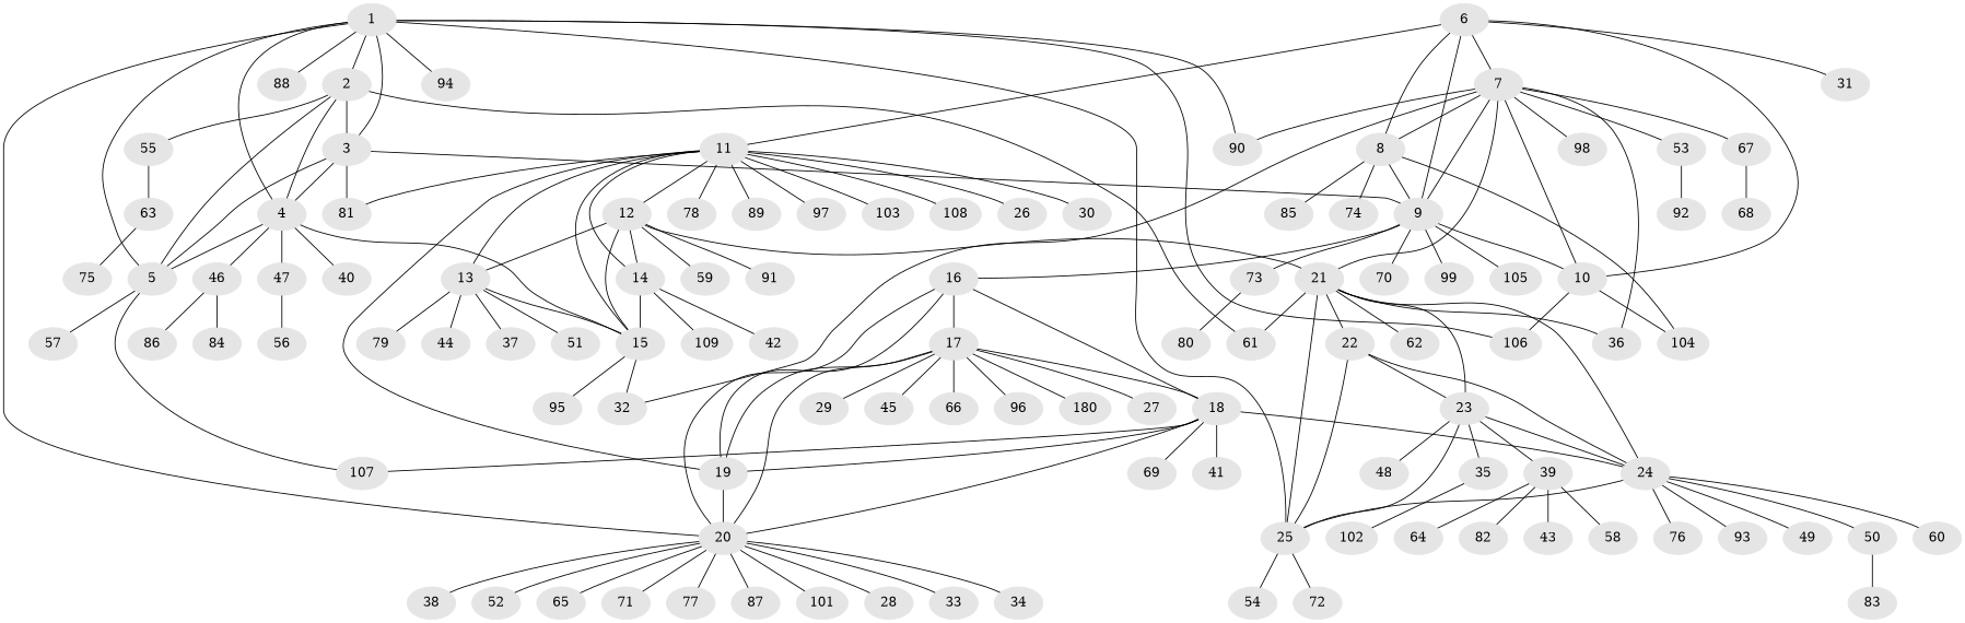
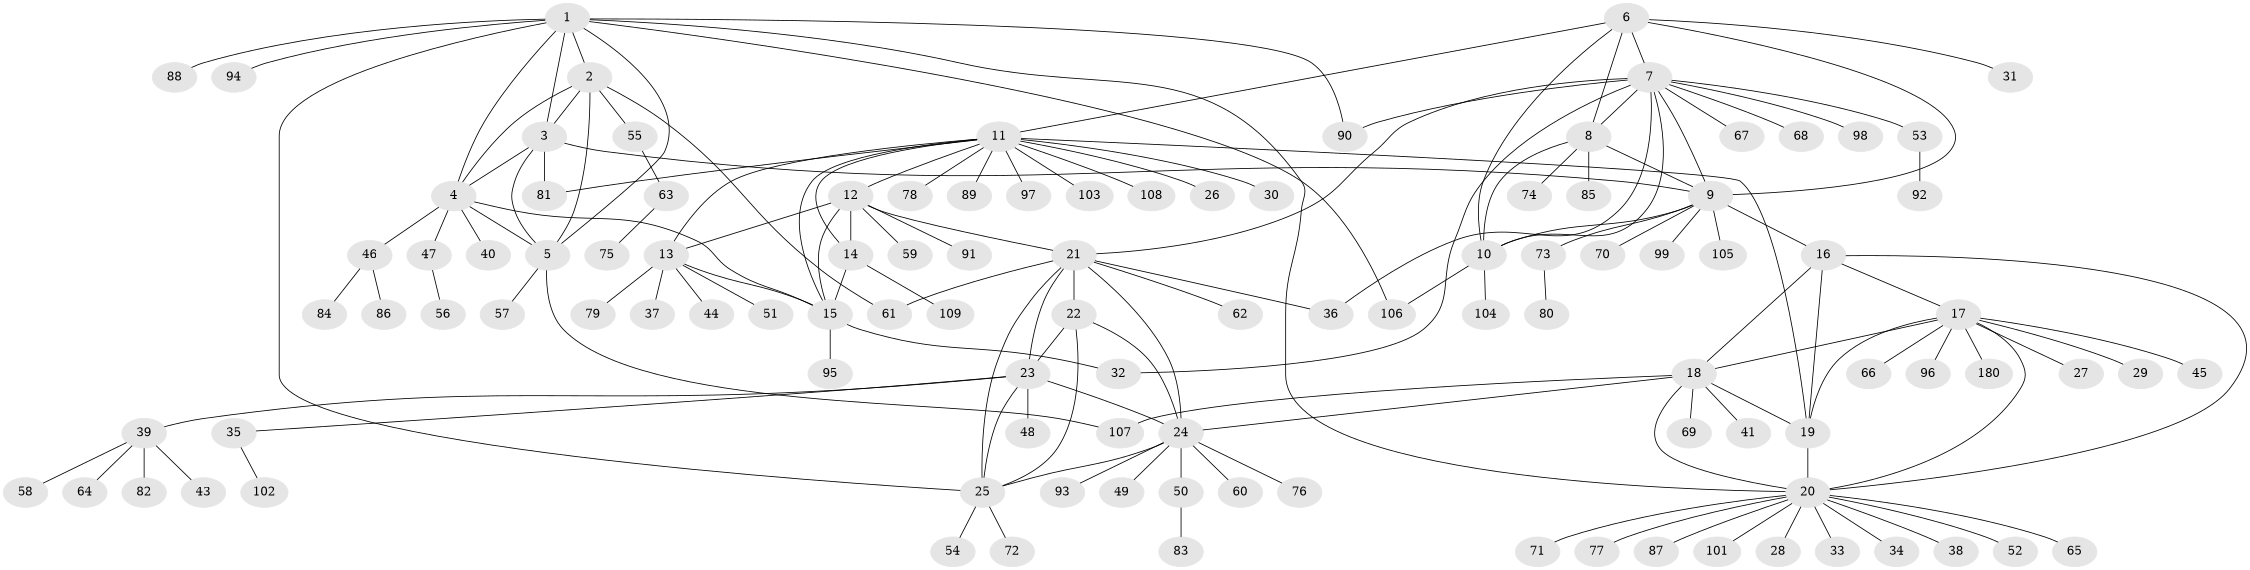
  graph {
    node [color=gray90 style=filled]
    1
    2
    3
    4
    5
    20
    25
    88
    90
    94
    106
    55
    61
    9
    81
    15
    40
    46
    47
    57
    107
    28
    33
    34
    38
    52
    65
    71
    77
    87
    101
    54
    72
    63
    10
    16
    70
    73
    99
    105
    32
    95
    84
    86
    56
    6
    7
    8
    11
    31
    21
    36
    53
    67
    68
    98
    74
    85
    104
    12
    13
    14
    19
    26
    30
    78
    89
    97
    103
    108
    24
    22
    23
    62
    92
    17
    18
    80
    59
    91
    37
    44
    51
    79
-   42
    109
    27
    29
    45
    66
    96
    n92 [label=180]
    41
    69
    49
    50
    60
    76
    93
    35
    39
    48
    102
    43
    58
    64
    82
    83
    75
    1 -- 2
    1 -- 3
    1 -- 4
    1 -- 5
    1 -- 20
    1 -- 25
    1 -- 88
    1 -- 90
    1 -- 94
    1 -- 106
    2 -- 3
    2 -- 4
    2 -- 5
    2 -- 55
    2 -- 61
    3 -- 4
    3 -- 5
    3 -- 9
    3 -- 81
    4 -- 5
    4 -- 15
    4 -- 40
    4 -- 46
    4 -- 47
    5 -- 57
    5 -- 107
    20 -- 28
    20 -- 33
    20 -- 34
    20 -- 38
    20 -- 52
    20 -- 65
    20 -- 71
    20 -- 77
    20 -- 87
    20 -- 101
    25 -- 54
    25 -- 72
    55 -- 63
    9 -- 10
    9 -- 16
    9 -- 70
    9 -- 73
    9 -- 99
    9 -- 105
    15 -- 32
    15 -- 95
    46 -- 84
    46 -- 86
    47 -- 56
    63 -- 75
    10 -- 106
    10 -- 104
    16 -- 20
    16 -- 19
    16 -- 17
    16 -- 18
    73 -- 80
    6 -- 9
    6 -- 10
    6 -- 7
    6 -- 8
    6 -- 11
    6 -- 31
    7 -- 90
    7 -- 9
    7 -- 10
    7 -- 32
    7 -- 8
    7 -- 21
    7 -- 36
    7 -- 53
    7 -- 67
-   67 -- 68
+   7 -- 68
    7 -- 98
    8 -- 9
-   8 -- 104
+   8 -- 10
    8 -- 74
    8 -- 85
    11 -- 81
    11 -- 15
    11 -- 12
    11 -- 13
    11 -- 14
    11 -- 19
    11 -- 26
    11 -- 30
    11 -- 78
    11 -- 89
    11 -- 97
    11 -- 103
    11 -- 108
    21 -- 25
    21 -- 61
    21 -- 36
    21 -- 24
    21 -- 22
    21 -- 23
    21 -- 62
    53 -- 92
    12 -- 15
    12 -- 21
    12 -- 13
    12 -- 14
    12 -- 59
    12 -- 91
    13 -- 15
    13 -- 37
    13 -- 44
    13 -- 51
    13 -- 79
    14 -- 15
-   14 -- 42
    14 -- 109
    19 -- 20
    24 -- 25
    24 -- 49
    24 -- 50
    24 -- 60
    24 -- 76
    24 -- 93
    22 -- 25
    22 -- 24
    22 -- 23
    23 -- 25
    23 -- 24
    23 -- 35
    23 -- 39
    23 -- 48
    17 -- 20
    17 -- 19
    17 -- 18
    17 -- 27
    17 -- 29
    17 -- 45
    17 -- 66
    17 -- 96
    17 -- n92
    18 -- 20
    18 -- 107
    18 -- 19
    18 -- 24
    18 -- 41
    18 -- 69
    50 -- 83
    35 -- 102
    39 -- 43
    39 -- 58
    39 -- 64
    39 -- 82
  }
